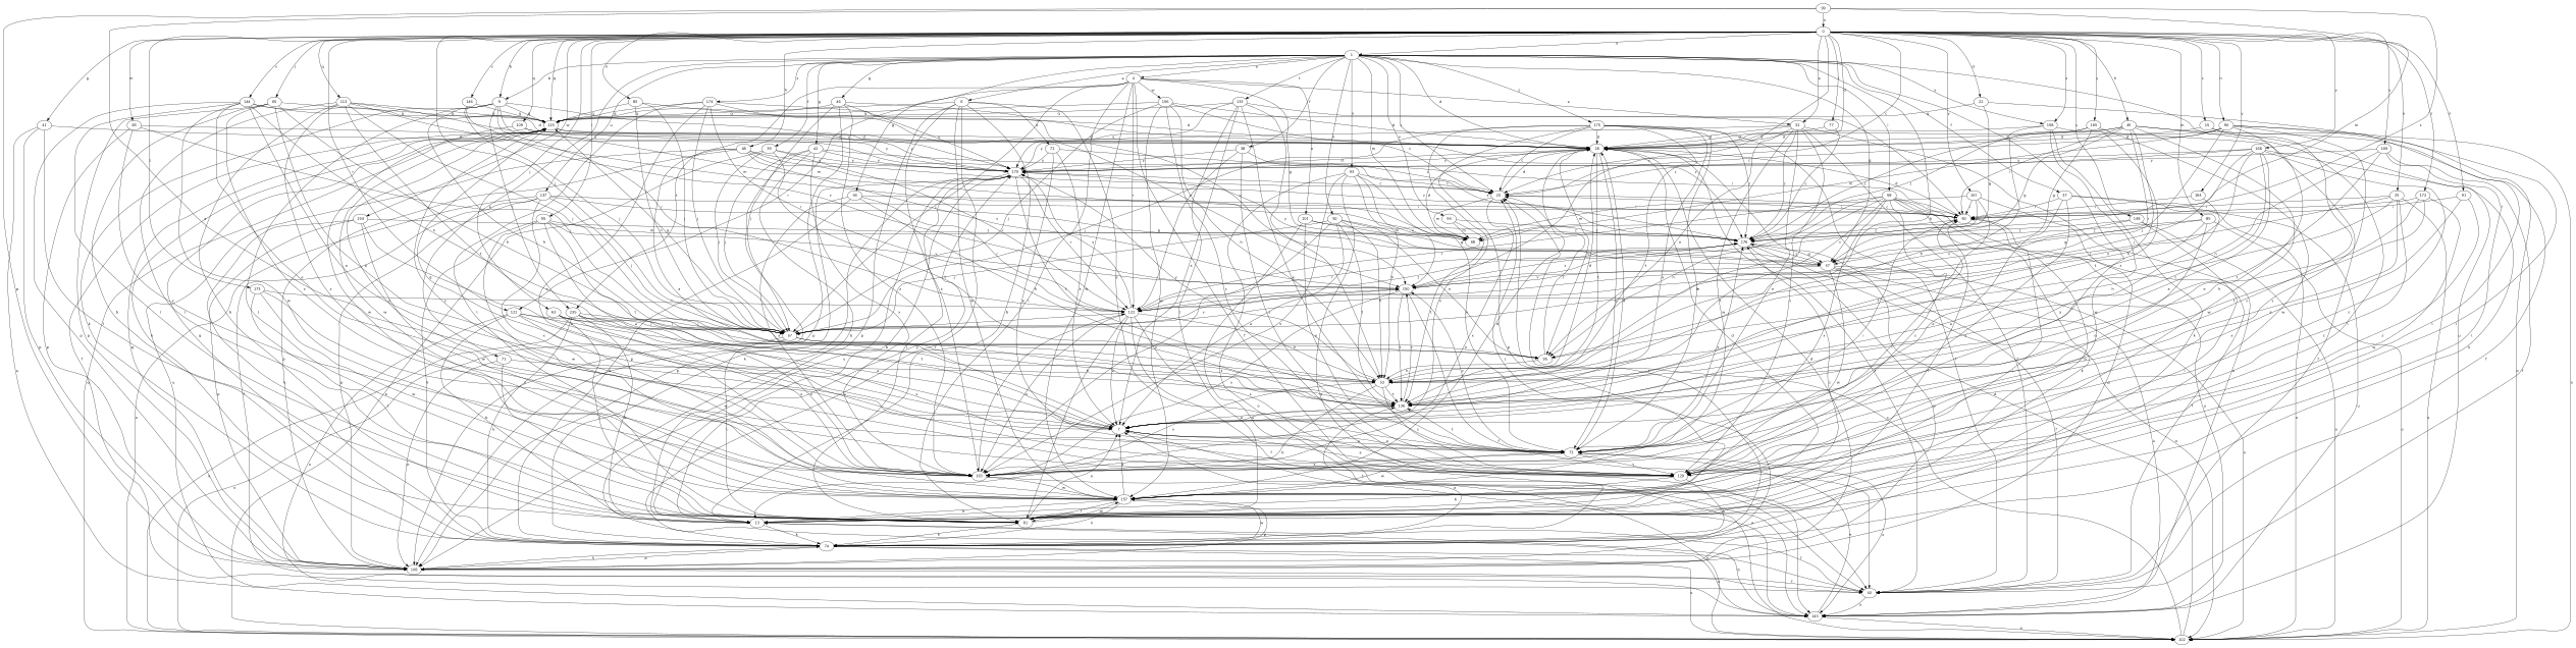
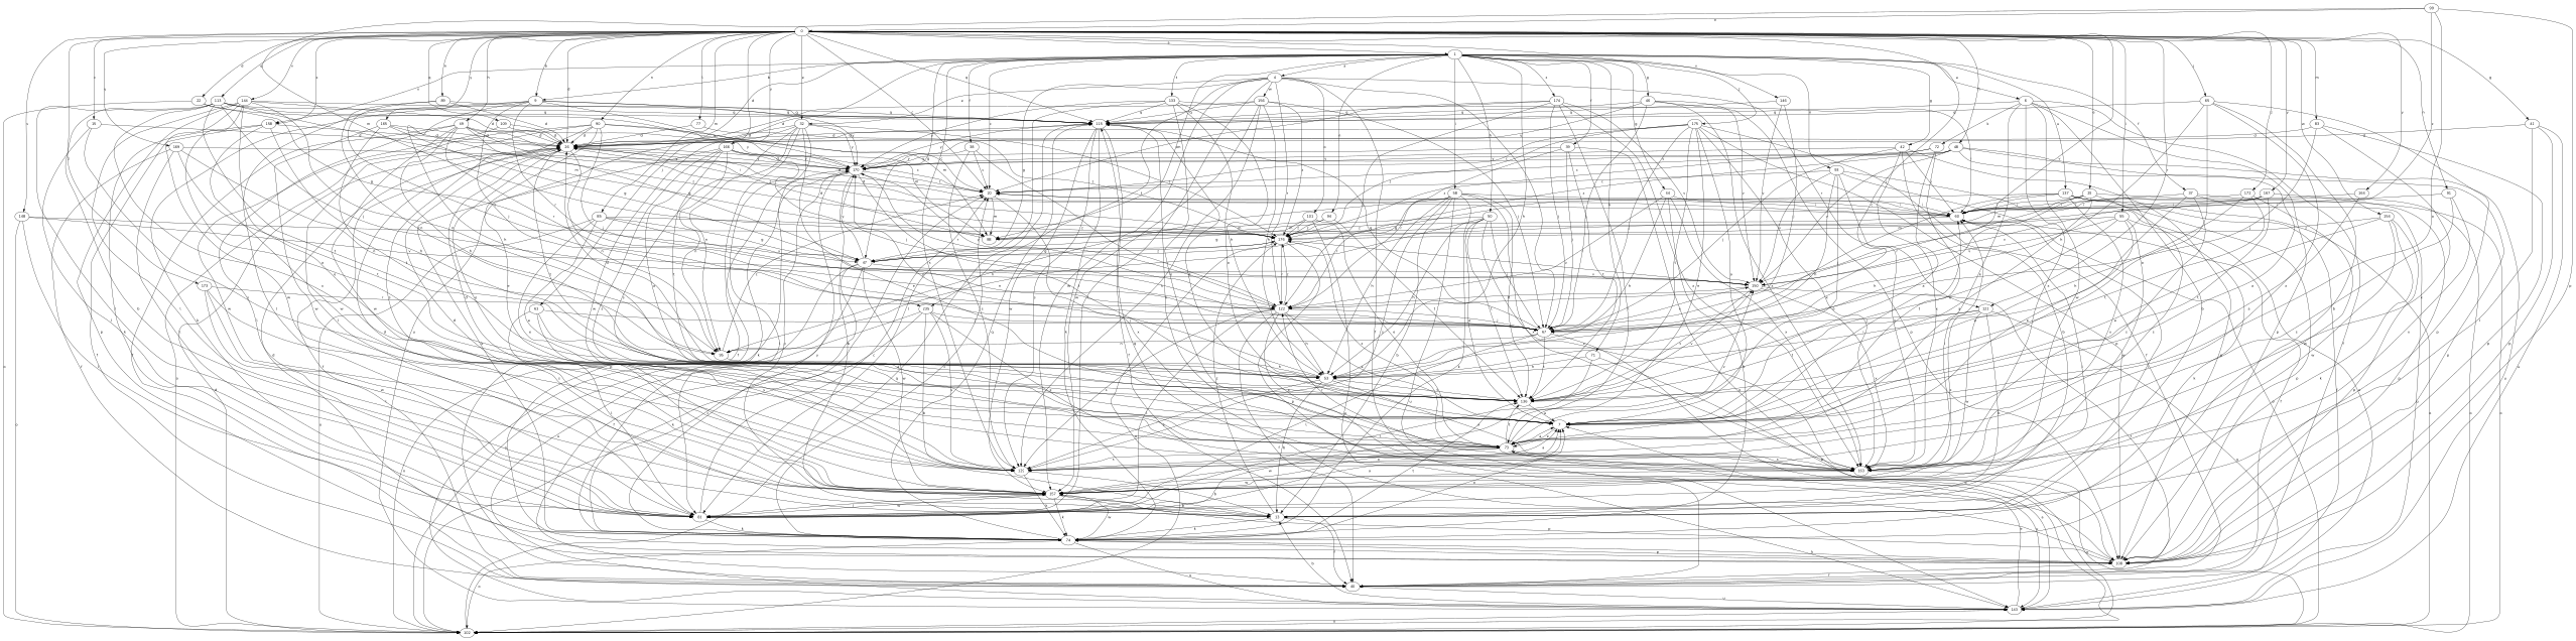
  strict digraph {
    fontname=Nunito
    node [fontname=Nunito]
    edge [fontname=Nunito]
    0
    1
    9
    15
    20
    22
    26
    29
    32
    41
    48
    49
    55
    63
    65
    67
    77
    83
    85
    89
    90
    91
    109
    113
    115
    121
    144
    146
    148
    150
    154
    158
    164
    165
    166
    167
    169
    172
    173
    4
    6
    37
    38
    39
    42
    44
    46
    47
    50
    53
    58
    71
    88
    93
    94
    129
    133
    137
    143
    174
    175
    81
    122
    n64 [label=235]
    74
    170
    163
    60
    102
    40
    n71 [label=73]
    95
    136
    7
    157
    176
    108
    13
    99
    101
    156
    72
    0 -> 1 [label=a]
    0 -> 9 [label=b]
    0 -> 15 [label=c]
    0 -> 20 [label=c]
    0 -> 22 [label=d]
    0 -> 26 [label=d]
    0 -> 29 [label=e]
    0 -> 32 [label=e]
    0 -> 41 [label=g]
    0 -> 48 [label=h]
    0 -> 49 [label=h]
    0 -> 55 [label=i]
    0 -> 63 [label=j]
    0 -> 65 [label=j]
    0 -> 67 [label=j]
    0 -> 77 [label=l]
    0 -> 83 [label=m]
    0 -> 85 [label=m]
    0 -> 89 [label=n]
    0 -> 90 [label=n]
    0 -> 91 [label=n]
    0 -> 109 [label=q]
    0 -> 113 [label=q]
    0 -> 115 [label=q]
    0 -> 121 [label=r]
    0 -> 144 [label=v]
    0 -> 146 [label=v]
    0 -> 148 [label=v]
    0 -> 150 [label=v]
    0 -> 154 [label=w]
    0 -> 158 [label=x]
    0 -> 164 [label=y]
    0 -> 165 [label=y]
    0 -> 166 [label=y]
    0 -> 167 [label=y]
    0 -> 169 [label=y]
    0 -> 172 [label=z]
    0 -> 173 [label=z]
    1 -> 9 [label=b]
    1 -> 20 [label=c]
    1 -> 26 [label=d]
    1 -> 158 [label=x]
    1 -> 4 [label=a]
    1 -> 6 [label=a]
    1 -> 37 [label=f]
    1 -> 38 [label=f]
    1 -> 39 [label=f]
    1 -> 42 [label=g]
    1 -> 44 [label=g]
    1 -> 46 [label=g]
    1 -> 47 [label=g]
    1 -> 50 [label=h]
    1 -> 53 [label=h]
    1 -> 58 [label=i]
    1 -> 71 [label=k]
    1 -> 88 [label=m]
    1 -> 93 [label=n]
    1 -> 94 [label=n]
    1 -> 129 [label=s]
    1 -> 133 [label=t]
    1 -> 137 [label=u]
    1 -> 143 [label=u]
    1 -> 174 [label=z]
    1 -> 175 [label=z]
    9 -> 115 [label=q]
    9 -> 53 [label=h]
    9 -> 88 [label=m]
    9 -> 81 [label=l]
    9 -> 122 [label=r]
    9 -> n64 [label=t]
    9 -> 74 [label=k]
    9 -> 170 [label=y]
    15 -> 26 [label=d]
    15 -> 129 [label=s]
    15 -> 81 [label=l]
    20 -> 26 [label=d]
    20 -> 88 [label=m]
    20 -> 163 [label=x]
    20 -> 60 [label=i]
    22 -> 115 [label=q]
    22 -> 47 [label=g]
    22 -> 102 [label=o]
    26 -> 170 [label=y]
    26 -> 40 [label=f]
    26 -> n71 [label=e]
    26 -> 95 [label=n]
    26 -> 136 [label=t]
    29 -> 53 [label=h]
    29 -> 129 [label=s]
    29 -> 122 [label=r]
    29 -> 60 [label=i]
    29 -> 102 [label=o]
    29 -> 7 [label=a]
    32 -> 26 [label=d]
    32 -> 129 [label=s]
    32 -> 143 [label=u]
    32 -> 170 [label=y]
    32 -> 40 [label=f]
    32 -> n71 [label=e]
    32 -> 95 [label=n]
    32 -> 157 [label=w]
    32 -> 176 [label=z]
    41 -> 26 [label=d]
    41 -> 143 [label=u]
    41 -> 81 [label=l]
    41 -> 108 [label=p]
    48 -> 20 [label=c]
    48 -> 150 [label=v]
    48 -> 143 [label=u]
    48 -> 170 [label=y]
    48 -> 7 [label=a]
    48 -> 176 [label=z]
    48 -> 108 [label=p]
    49 -> 26 [label=d]
    49 -> 47 [label=g]
    49 -> 53 [label=h]
    49 -> 81 [label=l]
    49 -> 122 [label=r]
    49 -> 60 [label=i]
    49 -> 40 [label=f]
    49 -> 157 [label=w]
    49 -> 176 [label=z]
    55 -> 150 [label=v]
    55 -> 88 [label=m]
    55 -> 74 [label=k]
    55 -> 136 [label=t]
    55 -> 7 [label=a]
    55 -> 157 [label=w]
    63 -> 67 [label=j]
    63 -> 129 [label=s]
    63 -> 81 [label=l]
    63 -> 7 [label=a]
    65 -> 115 [label=q]
    65 -> 53 [label=h]
    65 -> 163 [label=x]
    65 -> 7 [label=a]
    65 -> 108 [label=p]
    65 -> 13 [label=b]
    67 -> 115 [label=q]
    67 -> 150 [label=v]
    67 -> 81 [label=l]
    67 -> 102 [label=o]
    67 -> 95 [label=n]
    67 -> 136 [label=t]
    77 -> 26 [label=d]
    77 -> 176 [label=z]
    83 -> 26 [label=d]
    83 -> 67 [label=j]
    83 -> 163 [label=x]
    83 -> 108 [label=p]
+   85 -> 150 [label=v]
    85 -> 47 [label=g]
    85 -> 102 [label=o]
    85 -> n71 [label=e]
    85 -> 7 [label=a]
    85 -> 176 [label=z]
    89 -> 26 [label=d]
    89 -> 67 [label=j]
    89 -> 115 [label=q]
    89 -> 95 [label=n]
    90 -> 20 [label=c]
    90 -> 26 [label=d]
    90 -> 67 [label=j]
    90 -> 88 [label=m]
    90 -> 129 [label=s]
    90 -> 81 [label=l]
    90 -> 102 [label=o]
    90 -> n71 [label=e]
    91 -> 129 [label=s]
    91 -> 163 [label=x]
    91 -> 60 [label=i]
    109 -> 26 [label=d]
    109 -> 170 [label=y]
    109 -> 157 [label=w]
    113 -> 67 [label=j]
    113 -> 115 [label=q]
    113 -> 88 [label=m]
    113 -> 81 [label=l]
    113 -> 170 [label=y]
    113 -> 163 [label=x]
    113 -> 136 [label=t]
    113 -> 13 [label=b]
    115 -> 26 [label=d]
    115 -> 129 [label=s]
    115 -> 74 [label=k]
    115 -> 170 [label=y]
    115 -> 163 [label=x]
    115 -> 40 [label=f]
    115 -> 157 [label=w]
    121 -> 67 [label=j]
    121 -> 143 [label=u]
    121 -> 163 [label=x]
    121 -> 136 [label=t]
    121 -> 157 [label=w]
    121 -> 13 [label=b]
    144 -> 26 [label=d]
    144 -> 115 [label=q]
    144 -> 81 [label=l]
    144 -> n71 [label=e]
    144 -> 95 [label=n]
    144 -> 7 [label=a]
    144 -> 157 [label=w]
    144 -> 108 [label=p]
    146 -> 67 [label=j]
    146 -> 115 [label=q]
    146 -> 150 [label=v]
    148 -> 150 [label=v]
    148 -> 81 [label=l]
    148 -> 102 [label=o]
    148 -> 176 [label=z]
    150 -> 122 [label=r]
    150 -> 163 [label=x]
    150 -> 40 [label=f]
    150 -> 136 [label=t]
    150 -> 176 [label=z]
    154 -> 74 [label=k]
    154 -> 7 [label=a]
    154 -> 157 [label=w]
    154 -> 176 [label=z]
    154 -> 108 [label=p]
    158 -> 26 [label=d]
    158 -> 53 [label=h]
    158 -> 74 [label=k]
    158 -> 40 [label=f]
    158 -> 157 [label=w]
    164 -> 60 [label=i]
    164 -> 7 [label=a]
    165 -> 26 [label=d]
    165 -> 47 [label=g]
    165 -> 136 [label=t]
    165 -> 157 [label=w]
    165 -> 176 [label=z]
    166 -> 20 [label=c]
    166 -> 67 [label=j]
    166 -> 129 [label=s]
    166 -> 74 [label=k]
    166 -> 170 [label=y]
    166 -> 95 [label=n]
    166 -> 136 [label=t]
    166 -> 7 [label=a]
    167 -> 150 [label=v]
    167 -> 88 [label=m]
    167 -> 60 [label=i]
    167 -> 136 [label=t]
    167 -> 108 [label=p]
    169 -> 81 [label=l]
    169 -> 170 [label=y]
    169 -> 40 [label=f]
    169 -> 95 [label=n]
    169 -> 136 [label=t]
    172 -> 53 [label=h]
    172 -> 60 [label=i]
    172 -> 136 [label=t]
    172 -> 157 [label=w]
    173 -> 129 [label=s]
    173 -> 81 [label=l]
    173 -> 122 [label=r]
    173 -> 157 [label=w]
    4 -> 32 [label=e]
    4 -> 67 [label=j]
    4 -> 121 [label=r]
    4 -> 47 [label=g]
    4 -> 81 [label=l]
    4 -> 122 [label=r]
    4 -> n64 [label=t]
    4 -> 40 [label=f]
    4 -> 157 [label=w]
    4 -> 101 [label=o]
    4 -> 156 [label=w]
    6 -> 115 [label=q]
    6 -> 163 [label=x]
    6 -> 40 [label=f]
    6 -> n71 [label=e]
    6 -> 157 [label=w]
    6 -> 108 [label=p]
    6 -> 13 [label=b]
    6 -> 72 [label=k]
    37 -> 129 [label=s]
    37 -> 143 [label=u]
    37 -> 60 [label=i]
    37 -> 102 [label=o]
    37 -> n71 [label=e]
    38 -> 20 [label=c]
    38 -> 129 [label=s]
    38 -> 122 [label=r]
    38 -> 170 [label=y]
    39 -> 67 [label=j]
    39 -> 122 [label=r]
    39 -> 170 [label=y]
    39 -> 102 [label=o]
    39 -> 136 [label=t]
    42 -> 67 [label=j]
    42 -> 170 [label=y]
    42 -> 163 [label=x]
    42 -> 60 [label=i]
    42 -> 108 [label=p]
    42 -> 13 [label=b]
    44 -> 53 [label=h]
    44 -> 122 [label=r]
    44 -> 74 [label=k]
    44 -> 163 [label=x]
    44 -> 60 [label=i]
    46 -> 67 [label=j]
    46 -> 115 [label=q]
    46 -> 150 [label=v]
    46 -> 170 [label=y]
    46 -> 163 [label=x]
    46 -> 108 [label=p]
    47 -> 150 [label=v]
    47 -> 143 [label=u]
    47 -> 170 [label=y]
    47 -> 102 [label=o]
    47 -> 40 [label=f]
    47 -> 157 [label=w]
    47 -> 176 [label=z]
    50 -> 67 [label=j]
    50 -> 53 [label=h]
    50 -> 88 [label=m]
    50 -> 163 [label=x]
    50 -> 95 [label=n]
    50 -> 136 [label=t]
    50 -> 7 [label=a]
    53 -> 26 [label=d]
    53 -> 129 [label=s]
    53 -> 170 [label=y]
    53 -> 163 [label=x]
    53 -> 136 [label=t]
    53 -> 13 [label=b]
    58 -> 53 [label=h]
    58 -> 129 [label=s]
    58 -> 143 [label=u]
    58 -> 122 [label=r]
    58 -> 74 [label=k]
    58 -> 163 [label=x]
    58 -> 60 [label=i]
    58 -> 95 [label=n]
    58 -> 136 [label=t]
    58 -> 13 [label=b]
    71 -> 53 [label=h]
    71 -> 81 [label=l]
    71 -> 108 [label=p]
    88 -> 26 [label=d]
    93 -> 20 [label=c]
    93 -> 150 [label=v]
    93 -> 53 [label=h]
    93 -> 143 [label=u]
    93 -> 163 [label=x]
    93 -> 102 [label=o]
    93 -> n71 [label=e]
    94 -> 88 [label=m]
    94 -> 136 [label=t]
    94 -> 176 [label=z]
    129 -> 74 [label=k]
    129 -> 7 [label=a]
    129 -> 13 [label=b]
    133 -> 115 [label=q]
    133 -> 53 [label=h]
    133 -> 81 [label=l]
    133 -> 170 [label=y]
    133 -> 60 [label=i]
    133 -> n71 [label=e]
    133 -> 7 [label=a]
    137 -> 67 [label=j]
    137 -> 47 [label=g]
    137 -> 163 [label=x]
    137 -> 60 [label=i]
    137 -> 102 [label=o]
    137 -> 40 [label=f]
    137 -> 108 [label=p]
    143 -> 102 [label=o]
    143 -> n71 [label=e]
    143 -> 7 [label=a]
    143 -> 13 [label=b]
    174 -> 20 [label=c]
    174 -> 67 [label=j]
    174 -> 115 [label=q]
    174 -> 150 [label=v]
    174 -> 81 [label=l]
    174 -> 122 [label=r]
    174 -> 163 [label=x]
    175 -> 20 [label=c]
    175 -> 26 [label=d]
    175 -> 67 [label=j]
    175 -> 163 [label=x]
    175 -> 40 [label=f]
    175 -> n71 [label=e]
    175 -> 136 [label=t]
    175 -> 7 [label=a]
    175 -> 176 [label=z]
    175 -> 108 [label=p]
    81 -> 20 [label=c]
    81 -> 74 [label=k]
    81 -> 60 [label=i]
    81 -> 7 [label=a]
    81 -> 157 [label=w]
    122 -> 67 [label=j]
    122 -> 53 [label=h]
    122 -> 129 [label=s]
    122 -> 81 [label=l]
    122 -> 170 [label=y]
    122 -> 163 [label=x]
    122 -> 40 [label=f]
    122 -> 7 [label=a]
    122 -> 176 [label=z]
    n64 -> 67 [label=j]
    n64 -> 129 [label=s]
    n64 -> 74 [label=k]
    n64 -> 163 [label=x]
    n64 -> 102 [label=o]
    n64 -> 13 [label=b]
    74 -> 20 [label=c]
    74 -> 115 [label=q]
    74 -> 143 [label=u]
    74 -> 170 [label=y]
    74 -> 102 [label=o]
    74 -> 136 [label=t]
    74 -> 7 [label=a]
    74 -> 157 [label=w]
    74 -> 108 [label=p]
    170 -> 20 [label=c]
    170 -> 26 [label=d]
    170 -> 81 [label=l]
    170 -> 122 [label=r]
    170 -> 74 [label=k]
    170 -> 136 [label=t]
    170 -> 108 [label=p]
    170 -> 13 [label=b]
    163 -> 122 [label=r]
    163 -> 60 [label=i]
    163 -> 102 [label=o]
    163 -> 157 [label=w]
    60 -> 20 [label=c]
    60 -> 26 [label=d]
    60 -> 40 [label=f]
    60 -> 176 [label=z]
    102 -> 20 [label=c]
    102 -> 26 [label=d]
    102 -> 115 [label=q]
    40 -> 143 [label=u]
    n71 -> 26 [label=d]
    n71 -> 150 [label=v]
    n71 -> 129 [label=s]
    n71 -> 143 [label=u]
    n71 -> 163 [label=x]
    n71 -> 60 [label=i]
    n71 -> 136 [label=t]
    n71 -> 7 [label=a]
    n71 -> 157 [label=w]
    n71 -> 176 [label=z]
    95 -> 20 [label=c]
    95 -> 53 [label=h]
    136 -> 150 [label=v]
    136 -> 7 [label=a]
    7 -> 115 [label=q]
    7 -> n71 [label=e]
    157 -> 26 [label=d]
    157 -> 81 [label=l]
    157 -> 74 [label=k]
    157 -> 7 [label=a]
    157 -> 108 [label=p]
    157 -> 13 [label=b]
    176 -> 47 [label=g]
    176 -> 122 [label=r]
    176 -> 102 [label=o]
    176 -> 108 [label=p]
    108 -> 26 [label=d]
    108 -> 115 [label=q]
    108 -> 74 [label=k]
    108 -> 40 [label=f]
    13 -> 26 [label=d]
    13 -> 74 [label=k]
    13 -> 170 [label=y]
    13 -> 60 [label=i]
    13 -> 40 [label=f]
    13 -> 176 [label=z]
    99 -> 0 [label=o]
    99 -> 88 [label=m]
    99 -> 7 [label=a]
    99 -> 176 [label=z]
    99 -> 108 [label=p]
    101 -> 47 [label=g]
    101 -> 143 [label=u]
    101 -> n71 [label=e]
    101 -> 176 [label=z]
    156 -> 26 [label=d]
    156 -> 67 [label=j]
    156 -> 115 [label=q]
    156 -> 53 [label=h]
    156 -> 129 [label=s]
    156 -> 157 [label=w]
    156 -> 176 [label=z]
    72 -> 170 [label=y]
    72 -> n71 [label=e]
    72 -> 7 [label=a]
    72 -> 176 [label=z]
  }
